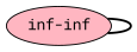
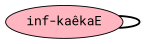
  graph {
    fontname="Roboto Mono"
-   "inf-kaêkaE" [cell=inf tense=inf weight=1.0 style=filled fillcolor=lightpink fontname="Roboto Mono" label="inf-inf"]
+   "inf-kaêkaE" [cell=inf tense=inf weight=1.0 style=filled fillcolor=lightpink fontname="Roboto Mono"]
    "inf-kaêkaE" -- "inf-kaêkaE" [weight=1.0 style=bold fontname="Roboto Mono"]
  }
